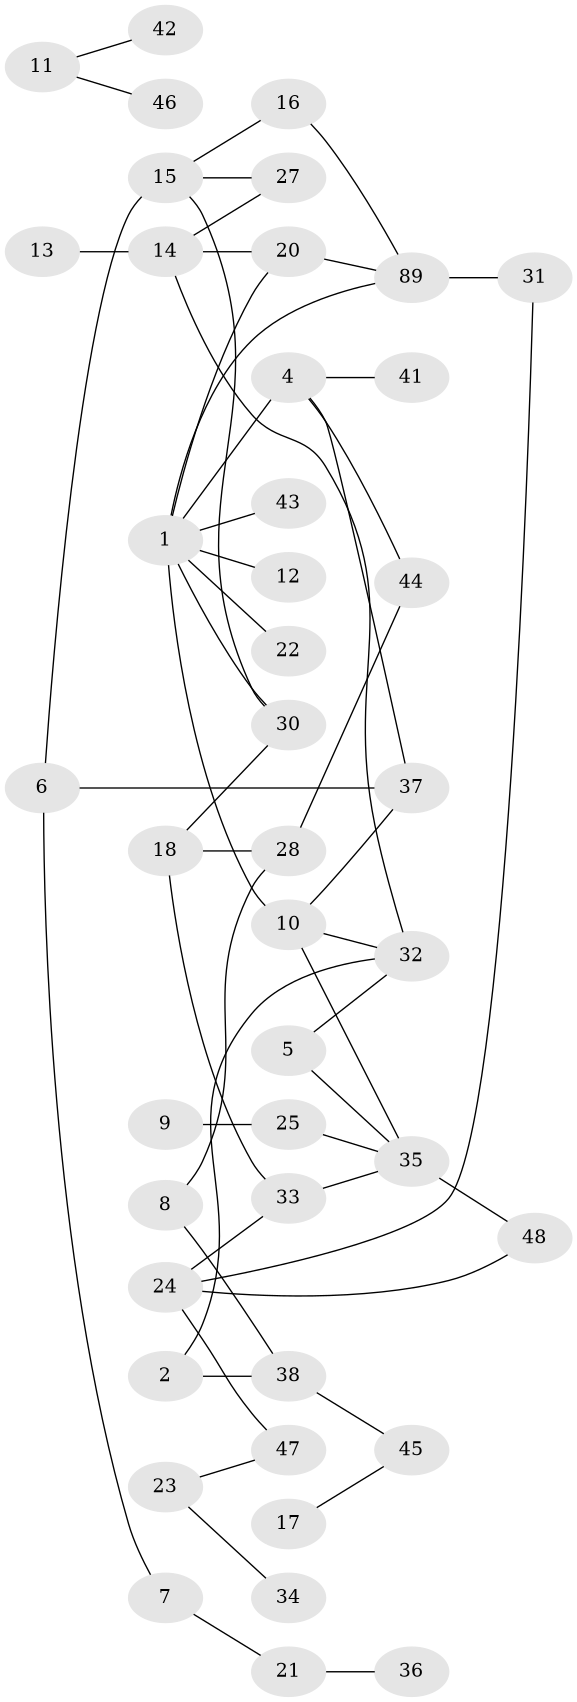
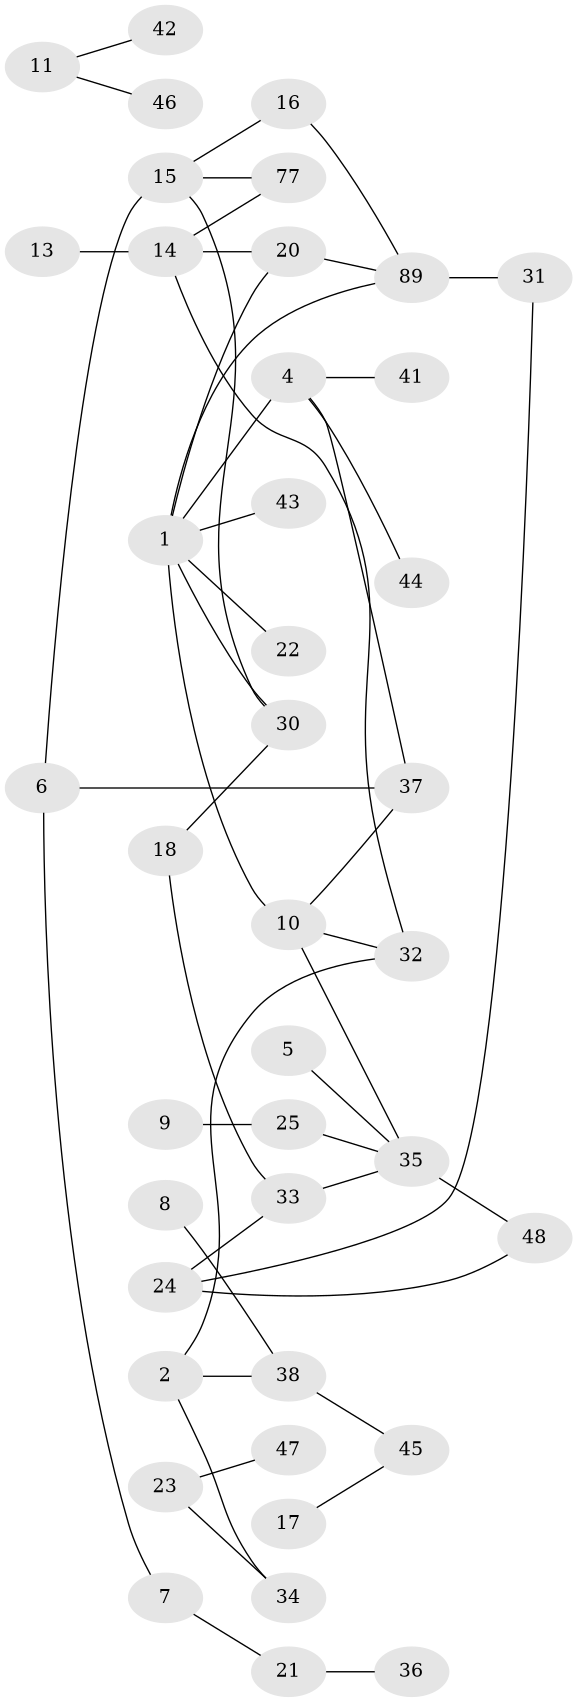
  graph {
    rankdir=LR
    node [color=gray90 style=filled]
    edge [weight=1.0]
    1
    4
    10
-   12
    20
    22
    n7 [label=89]
    43
    30
    37
    41
    44
    5
    32
    35
    31
    2
    34
    38
    45
    14
-   27
+   27 [label=77]
    48
    6
    7
    15
    21
    16
    36
    8
-   28
    9
    25
    11
    42
    46
    13
    17
    18
    33
    23
    47
    24
    1 -- 4
    1 -- 10
-   1 -- 12
    1 -- 20
    1 -- 22
    1 -- n7
    1 -- 43
    1 -- 30
    4 -- 37
    4 -- 41
    4 -- 44
    10 -- 37
    10 -- 32
    10 -- 35
    20 -- n7
    n7 -- 31 [weight=2.0]
-   5 -- 32
    5 -- 35
    35 -- 48
    2 -- 32
+   2 -- 34
    2 -- 38
    38 -- 45
    14 -- 20
    14 -- 32
    14 -- 27
    6 -- 37
    6 -- 7
    6 -- 15
    7 -- 21
    15 -- 30
    15 -- 27
    15 -- 16
    21 -- 36
    16 -- n7
    8 -- 38
-   8 -- 28
-   28 -- 44
    9 -- 25
    25 -- 35
    11 -- 42
    11 -- 46
    13 -- 14
    17 -- 45
    18 -- 30
-   18 -- 28
    18 -- 33
    33 -- 35 [weight=2.0]
    23 -- 34
    23 -- 47
    24 -- 31
    24 -- 48
    24 -- 33
-   24 -- 47
  }
